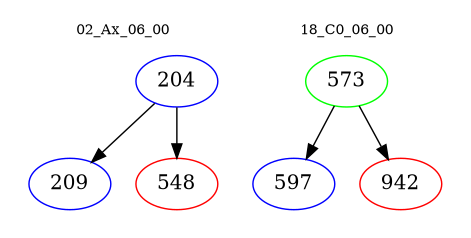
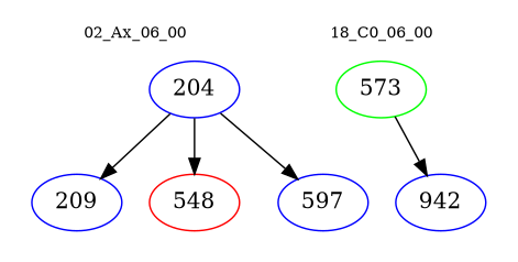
  digraph {
    node [color=blue]
    edge [color=black]
    n1 [label=204]
    n2 [label=209]
    n3 [color=red label=548]
    n4 [color=green label=573]
    n5 [label=597]
-   n6 [color=red label=942]
+   n6 [label=942]
    subgraph cluster_1 {
      color=white
      fontsize=10
      label="02_Ax_06_00"
      n1
      n2
      n3
    }
    subgraph cluster_2 {
      color=white
      fontsize=10
      label="18_C0_06_00"
      n4
      n5
      n6
    }
    n1 -> n2
    n1 -> n3
-   n4 -> n5
+   n1 -> n5
    n4 -> n6
  }
